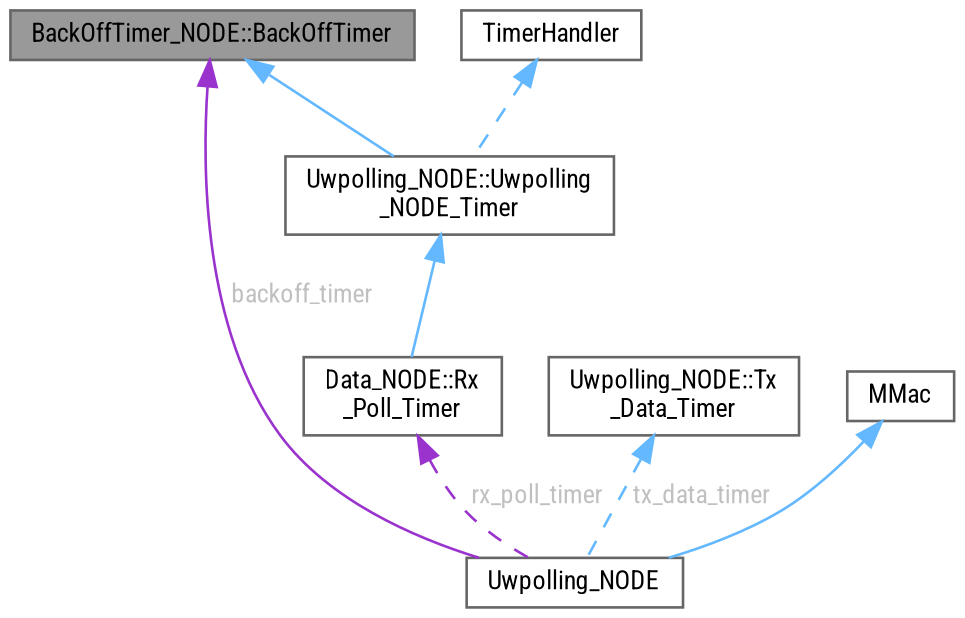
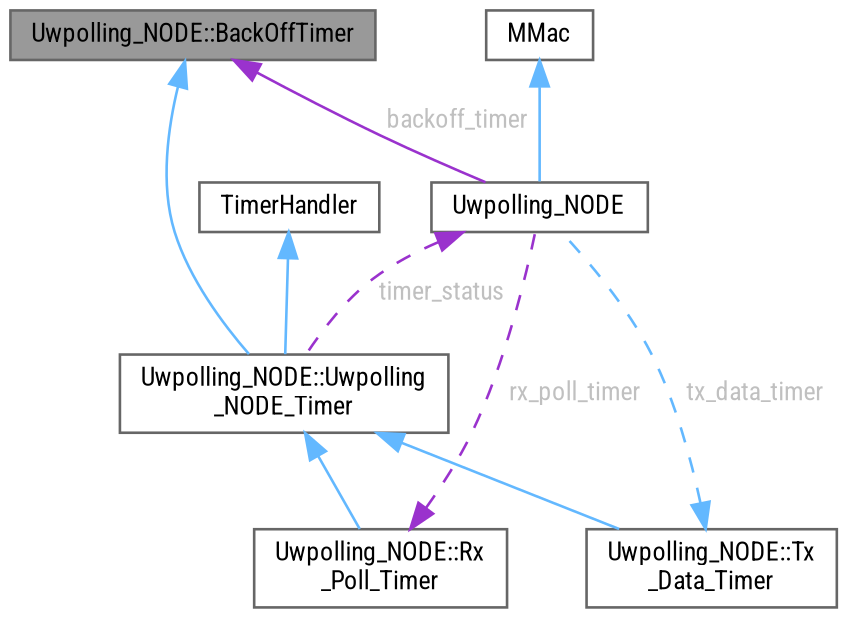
  digraph {
    fontname="Roboto Condensed"
    node [color=gray40 fillcolor=white fontname="Roboto Condensed" fontsize=10 shape=box style=filled]
    edge [color=steelblue1 dir=back fontname="Roboto Condensed" fontsize=10 labelfontname=Helvetica labelfontsize=10 style=solid]
-   n1 [fillcolor=grey60 fontcolor=black height=0.2 label="BackOffTimer_NODE::BackOffTimer" width=0.4]
+   n1 [fillcolor=grey60 fontcolor=black height=0.2 label="Uwpolling_NODE::BackOffTimer" width=0.4]
    n2 [height=0.2 label=Uwpolling_NODE width=0.4]
    n3 [height=0.2 label="Uwpolling_NODE::Uwpolling\l_NODE_Timer" width=0.4]
-   n4 [height=0.2 label="Data_NODE::Rx\l_Poll_Timer" width=0.4]
+   n4 [height=0.2 label="Uwpolling_NODE::Rx\l_Poll_Timer" width=0.4]
    n5 [height=0.2 label="Uwpolling_NODE::Tx\l_Data_Timer" width=0.4]
    n6 [height=0.2 label=TimerHandler width=0.4]
    n7 [height=0.2 label=MMac width=0.4]
    n1 -> n2 [color=darkorchid3 fontcolor=grey label=" backoff_timer"]
    n1 -> n3
+   n2 -> n3 [color=darkorchid3 fontcolor=grey label=" timer_status" style=dashed]
    n3 -> n4
+   n3 -> n5
    n4 -> n2 [color=darkorchid3 fontcolor=grey label=" rx_poll_timer" style=dashed]
    n5 -> n2 [fontcolor=grey label=" tx_data_timer" style=dashed]
-   n6 -> n3 [style=dashed]
+   n6 -> n3
    n7 -> n2
  }
